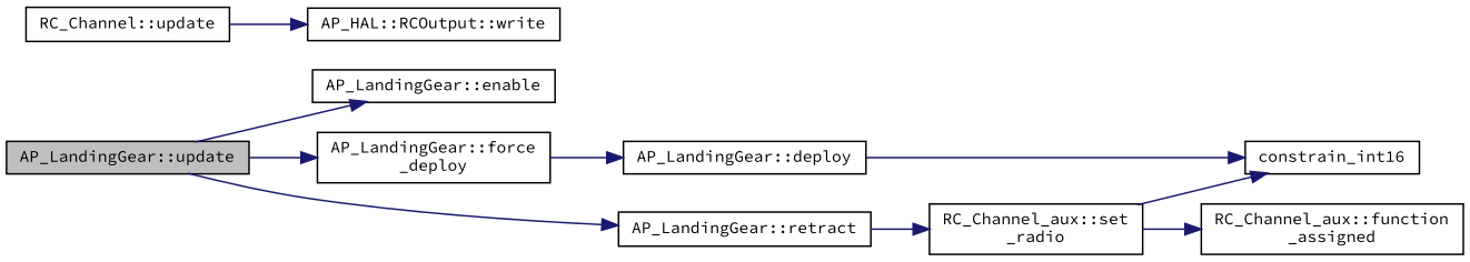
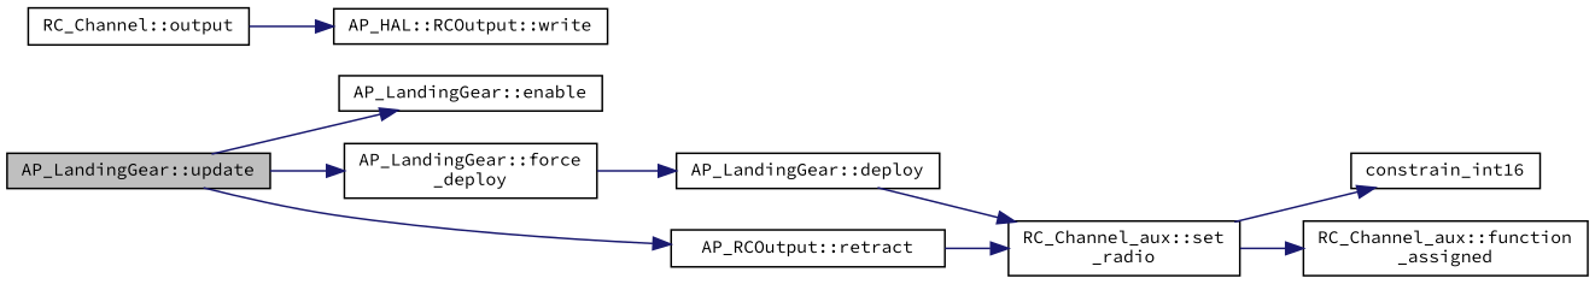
  digraph {
    fontname="Source Code Pro"
    rankdir=LR
    node [color=black fillcolor=white fontname="Source Code Pro" fontsize=10 shape=record style=filled]
    edge [color=midnightblue fontname="Source Code Pro" fontsize=10 labelfontname=Helvetica labelfontsize=10 style=solid]
    n1 [fillcolor=grey75 fontcolor=black height=0.2 label="AP_LandingGear::update" width=0.4]
    n2 [height=0.2 label="AP_LandingGear::enable" width=0.4]
    n3 [height=0.2 label="AP_LandingGear::force\l_deploy" width=0.4]
-   n4 [height=0.2 label="AP_LandingGear::retract" width=0.4]
+   n4 [height=0.2 label="AP_RCOutput::retract" width=0.4]
    n5 [height=0.2 label="AP_LandingGear::deploy" width=0.4]
    n6 [height=0.2 label="RC_Channel_aux::set\l_radio" width=0.4]
    n7 [height=0.2 label="RC_Channel_aux::function\l_assigned" width=0.4]
    n8 [height=0.2 label=constrain_int16 width=0.4]
-   n9 [height=0.2 label="RC_Channel::update" width=0.4]
+   n9 [height=0.2 label="RC_Channel::output" width=0.4]
    n10 [height=0.2 label="AP_HAL::RCOutput::write" width=0.4]
    n1 -> n2
    n1 -> n3
    n1 -> n4
    n3 -> n5
    n4 -> n6
-   n5 -> n8
+   n5 -> n6
    n6 -> n7
    n6 -> n8
    n9 -> n10
  }
